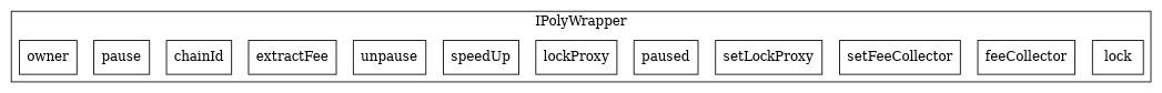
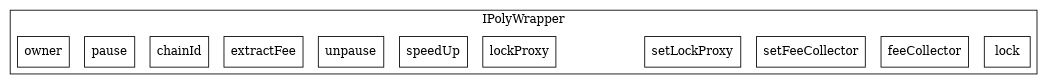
  strict digraph {
    rankdir=TB
    node [shape=box]
    n1 [label=lock]
    n2 [label=feeCollector]
    n3 [label=setFeeCollector]
    n4 [label=setLockProxy]
-   n5 [label=paused]
    n6 [label=lockProxy]
    n7 [label=speedUp]
    n8 [label=unpause]
    n9 [label=extractFee]
    n10 [label=chainId]
    n11 [label=pause]
    n12 [label=owner]
    subgraph cluster_1 {
      label=IPolyWrapper
      n1
      n2
      n3
      n4
-     n5
      n6
      n7
      n8
      n9
      n10
      n11
      n12
    }
    subgraph cluster_2 {
      label="[Solidity]"
    }
  }
